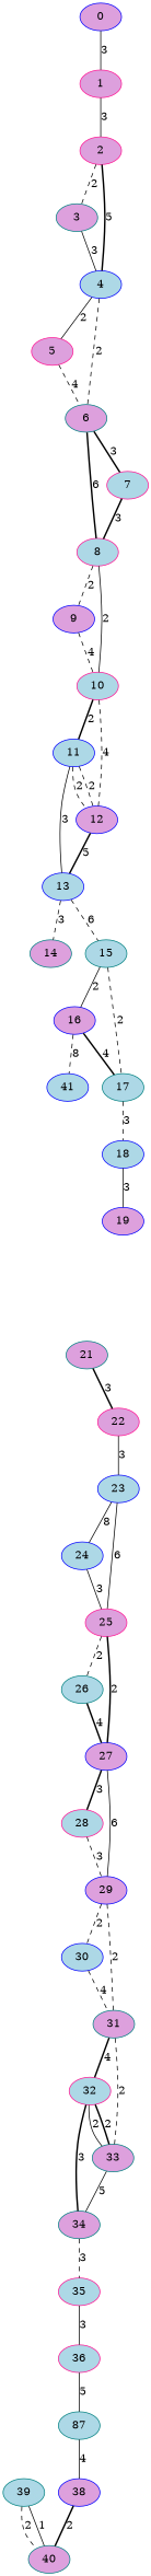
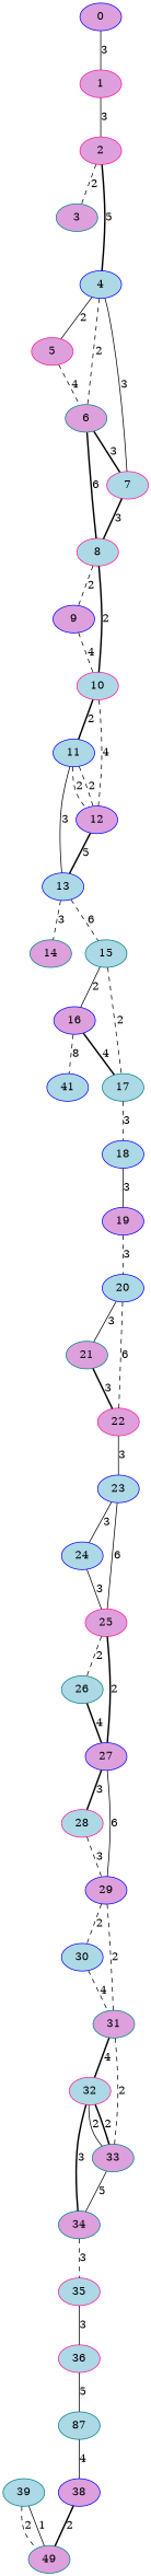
  graph {
    node [color=blue fillcolor=plum style=filled weight=1]
    edge [style=dashed]
    1 [color=deeppink]
    0
    2 [color=deeppink]
    3 [color=teal]
    4 [fillcolor=lightblue]
    5 [color=deeppink]
    6 [color=teal]
    7 [color=deeppink fillcolor=lightblue]
    8 [color=deeppink fillcolor=lightblue]
    9
    10 [color=deeppink fillcolor=lightblue]
    11 [fillcolor=lightblue]
    12
    13 [fillcolor=lightblue]
    14 [color=teal]
    15 [color=teal fillcolor=lightblue]
    16
    17 [color=teal fillcolor=lightblue]
    41 [fillcolor=lightblue weight=4]
    18 [fillcolor=lightblue]
    19
+   20 [fillcolor=lightblue]
    21 [color=teal]
    22 [color=deeppink]
    23 [fillcolor=lightblue]
    24 [fillcolor=lightblue]
    25 [color=deeppink]
    26 [color=teal fillcolor=lightblue]
    27
    28 [color=deeppink fillcolor=lightblue]
    29
    30 [fillcolor=lightblue]
    31 [color=teal]
    32 [color=deeppink fillcolor=lightblue]
    33 [color=teal]
    34 [color=teal]
    35 [color=deeppink fillcolor=lightblue]
    36 [color=deeppink fillcolor=lightblue]
    n39 [color=teal fillcolor=lightblue label=87]
    38
-   40 [color=teal]
+   40 [color=teal label=49]
    39 [color=teal fillcolor=lightblue]
    1 -- 2 [label=3 style=solid]
    0 -- 1 [label=3 style=solid]
    2 -- 3 [label=2]
    2 -- 4 [label=5 style=bold]
-   3 -- 4 [label=3 style=solid]
+   7 -- 4 [label=3 style=solid]
    4 -- 5 [label=2 style=solid]
    4 -- 6 [label=2]
    5 -- 6 [label=4]
    6 -- 7 [label=3 style=bold]
    6 -- 8 [label=6 style=bold]
    7 -- 8 [label=3 style=bold]
    8 -- 9 [label=2]
-   8 -- 10 [label=2 style=solid]
+   8 -- 10 [label=2 style=bold]
    9 -- 10 [label=4]
    10 -- 11 [label=2 style=bold]
    10 -- 12 [label=4]
    11 -- 12 [label=2]
    11 -- 12 [label=2]
    11 -- 13 [label=3 style=solid]
    12 -- 13 [label=5 style=bold]
    13 -- 14 [label=3]
    13 -- 15 [label=6]
    15 -- 16 [label=2 style=solid]
    15 -- 17 [label=2]
    16 -- 17 [label=4 style=bold]
    16 -- 41 [label=8]
    17 -- 18 [label=3]
    18 -- 19 [label=3 style=solid]
+   19 -- 20 [label=3]
+   20 -- 21 [label=3 style=solid]
+   20 -- 22 [label=6]
    21 -- 22 [label=3 style=bold]
    22 -- 23 [label=3 style=solid]
-   23 -- 24 [label=8 style=solid]
+   23 -- 24 [label=3 style=solid]
    23 -- 25 [label=6 style=solid]
    24 -- 25 [label=3 style=solid]
    25 -- 26 [label=2]
    25 -- 27 [label=2 style=bold]
    26 -- 27 [label=4 style=bold]
    27 -- 28 [label=3 style=bold]
    27 -- 29 [label=6 style=solid]
    28 -- 29 [label=3]
    29 -- 30 [label=2]
    29 -- 31 [label=2]
    30 -- 31 [label=4]
    31 -- 32 [label=4 style=bold]
    31 -- 33 [label=2]
    32 -- 33 [label=2 style=bold]
    32 -- 33 [label=2 style=solid]
    32 -- 34 [label=3 style=bold]
    33 -- 34 [label=5 style=solid]
    34 -- 35 [label=3]
    35 -- 36 [label=3 style=solid]
    36 -- n39 [label=5 style=solid]
    n39 -- 38 [label=4 style=solid]
    38 -- 40 [label=2 style=bold]
    39 -- 40 [label=1 style=solid]
    39 -- 40 [label=2]
  }
